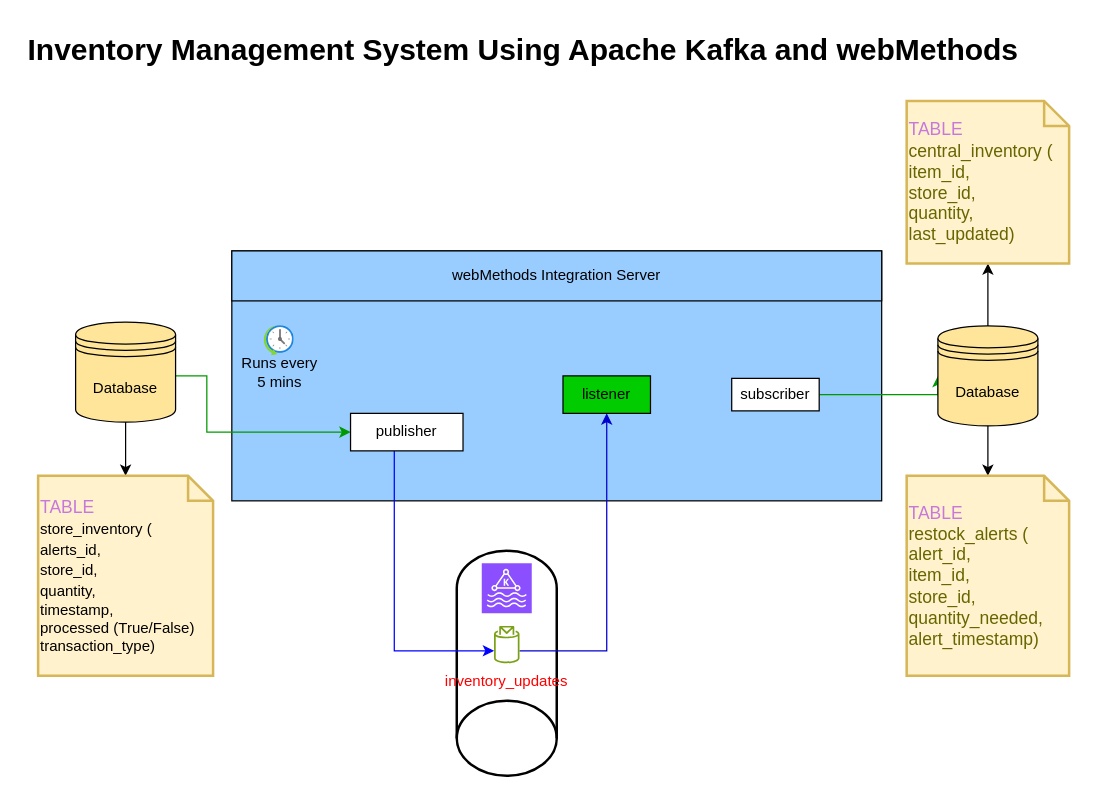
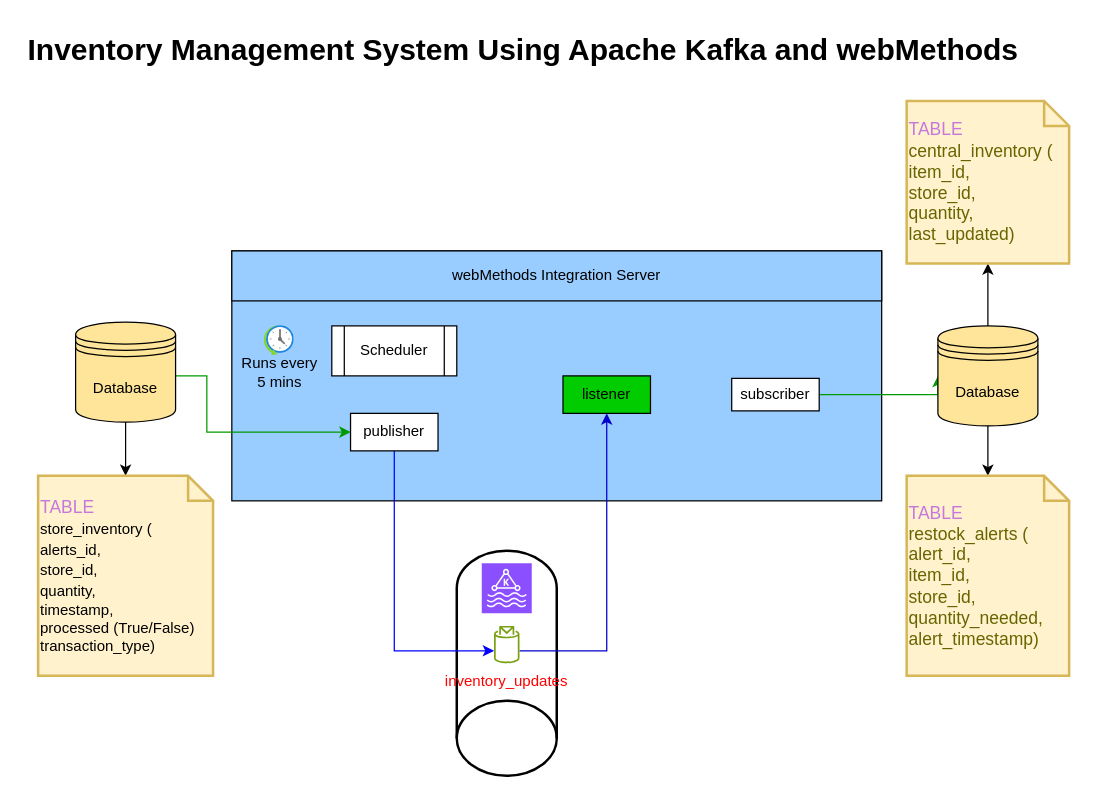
  <mxCell id="0" />
  <mxCell id="1" parent="0" />
  <mxCell id="2" value="" style="rounded=0;whiteSpace=wrap;html=1;fillColor=light-dark(#99CCFF,var(--ge-dark-color, #121212));" vertex="1" parent="1"><mxGeometry x="185" y="200" width="520" height="200" as="geometry" /></mxCell>
  <mxCell id="3" value="" style="edgeStyle=orthogonalEdgeStyle;rounded=0;orthogonalLoop=1;jettySize=auto;html=1;entryX=0;entryY=0.5;entryDx=0;entryDy=0;strokeColor=light-dark(#009900,#FFFFFF);" edge="1" parent="1" source="5" target="12"><mxGeometry relative="1" as="geometry"><Array as="points"><mxPoint x="165" y="300" /><mxPoint x="165" y="345" /></Array></mxGeometry></mxCell>
  <mxCell id="4" value="" style="edgeStyle=orthogonalEdgeStyle;rounded=0;orthogonalLoop=1;jettySize=auto;html=1;" edge="1" parent="1" source="5" target="23"><mxGeometry relative="1" as="geometry" /></mxCell>
  <mxCell id="5" value="Database" style="shape=datastore;whiteSpace=wrap;html=1;fillColor=light-dark(#FFE599,var(--ge-dark-color, #121212));" vertex="1" parent="1"><mxGeometry x="60" y="257" width="80" height="80" as="geometry" /></mxCell>
  <mxCell id="6" value="" style="strokeWidth=2;html=1;shape=mxgraph.flowchart.database;whiteSpace=wrap;rotation=-180;" vertex="1" parent="1"><mxGeometry x="365" y="440" width="80" height="180" as="geometry" /></mxCell>
  <mxCell id="7" value="" style="edgeStyle=orthogonalEdgeStyle;rounded=0;orthogonalLoop=1;jettySize=auto;html=1;entryX=0.5;entryY=1;entryDx=0;entryDy=0;strokeColor=light-dark(#0000CC,#FFFFFF);" edge="1" parent="1" source="8" target="16"><mxGeometry relative="1" as="geometry"><mxPoint x="535" y="515" as="targetPoint" /><Array as="points"><mxPoint x="485" y="520" /><mxPoint x="485" y="330" /></Array></mxGeometry></mxCell>
  <mxCell id="8" value="" style="sketch=0;outlineConnect=0;fontColor=#232F3E;gradientColor=none;fillColor=#7AA116;strokeColor=none;dashed=0;verticalLabelPosition=bottom;verticalAlign=top;align=center;html=1;fontSize=12;fontStyle=0;aspect=fixed;pointerEvents=1;shape=mxgraph.aws4.topic_2;" vertex="1" parent="1"><mxGeometry x="394.81" y="500" width="20.38" height="30" as="geometry" /></mxCell>
  <mxCell id="9" value="" style="sketch=0;points=[[0,0,0],[0.25,0,0],[0.5,0,0],[0.75,0,0],[1,0,0],[0,1,0],[0.25,1,0],[0.5,1,0],[0.75,1,0],[1,1,0],[0,0.25,0],[0,0.5,0],[0,0.75,0],[1,0.25,0],[1,0.5,0],[1,0.75,0]];outlineConnect=0;fontColor=#232F3E;fillColor=#8C4FFF;strokeColor=#ffffff;dashed=0;verticalLabelPosition=bottom;verticalAlign=top;align=center;html=1;fontSize=12;fontStyle=0;aspect=fixed;shape=mxgraph.aws4.resourceIcon;resIcon=mxgraph.aws4.managed_streaming_for_kafka;" vertex="1" parent="1"><mxGeometry x="385" y="450" width="40" height="40" as="geometry" /></mxCell>
  <mxCell id="10" value="webMethods Integration Server" style="rounded=0;whiteSpace=wrap;html=1;fillColor=light-dark(#99CCFF,var(--ge-dark-color, #121212));" vertex="1" parent="1"><mxGeometry x="185" y="200" width="520" height="40" as="geometry" /></mxCell>
  <mxCell id="11" value="" style="edgeStyle=orthogonalEdgeStyle;rounded=0;orthogonalLoop=1;jettySize=auto;html=1;strokeColor=light-dark(#0000FF,#FFFFFF);" edge="1" parent="1" source="12" target="8"><mxGeometry relative="1" as="geometry"><mxPoint x="315" y="425" as="targetPoint" /><Array as="points"><mxPoint x="315" y="520" /></Array></mxGeometry></mxCell>
- <mxCell id="12" value="publisher" style="rounded=0;whiteSpace=wrap;html=1;" vertex="1" parent="1"><mxGeometry x="280" y="330" width="90" height="30" as="geometry" /></mxCell>
+ <mxCell id="12" value="publisher" style="rounded=0;whiteSpace=wrap;html=1;" vertex="1" parent="1"><mxGeometry x="280" y="330" width="70" height="30" as="geometry" /></mxCell>
+ <mxCell id="13" value="Scheduler" style="shape=process;whiteSpace=wrap;html=1;backgroundOutline=1;" vertex="1" parent="1"><mxGeometry x="265" y="260" width="100" height="40" as="geometry" /></mxCell>
  <mxCell id="14" value="" style="image;aspect=fixed;html=1;points=[];align=center;fontSize=12;image=img/lib/azure2/general/Scheduler.svg;" vertex="1" parent="1"><mxGeometry x="211" y="260" width="24" height="24" as="geometry" /></mxCell>
  <mxCell id="15" value="Runs every 5 mins" style="text;html=1;align=center;verticalAlign=middle;whiteSpace=wrap;rounded=0;" vertex="1" parent="1"><mxGeometry x="191.5" y="284" width="63" height="26" as="geometry" /></mxCell>
  <mxCell id="16" value="listener" style="rounded=0;whiteSpace=wrap;html=1;fillColor=light-dark(#00CC00,var(--ge-dark-color, #121212));" vertex="1" parent="1"><mxGeometry x="450" y="300" width="70" height="30" as="geometry" /></mxCell>
  <mxCell id="17" value="" style="edgeStyle=orthogonalEdgeStyle;rounded=0;orthogonalLoop=1;jettySize=auto;html=1;entryX=0;entryY=0.5;entryDx=0;entryDy=0;strokeColor=light-dark(#009900,#FFFFFF);" edge="1" parent="1" source="18" target="21"><mxGeometry relative="1" as="geometry"><mxPoint x="710" y="315" as="targetPoint" /><Array as="points"><mxPoint x="715" y="315" /><mxPoint x="715" y="315" /></Array></mxGeometry></mxCell>
  <mxCell id="18" value="subscriber" style="rounded=0;whiteSpace=wrap;html=1;" vertex="1" parent="1"><mxGeometry x="585" y="302" width="70" height="26" as="geometry" /></mxCell>
  <mxCell id="19" value="" style="edgeStyle=orthogonalEdgeStyle;rounded=0;orthogonalLoop=1;jettySize=auto;html=1;" edge="1" parent="1" source="21" target="24"><mxGeometry relative="1" as="geometry" /></mxCell>
  <mxCell id="20" value="" style="edgeStyle=orthogonalEdgeStyle;rounded=0;orthogonalLoop=1;jettySize=auto;html=1;" edge="1" parent="1" source="21" target="26"><mxGeometry relative="1" as="geometry" /></mxCell>
  <mxCell id="21" value="Database" style="shape=datastore;whiteSpace=wrap;html=1;fillColor=light-dark(#FFE599,var(--ge-dark-color, #121212));" vertex="1" parent="1"><mxGeometry x="750" y="260" width="80" height="80" as="geometry" /></mxCell>
  <mxCell id="22" value="&lt;br&gt;&lt;div&gt;&lt;font style=&quot;color: rgb(255, 0, 0);&quot;&gt;inventory_updates&lt;/font&gt;&lt;/div&gt;&lt;div&gt;&lt;br/&gt;&lt;/div&gt;" style="text;html=1;align=center;verticalAlign=middle;whiteSpace=wrap;rounded=0;" vertex="1" parent="1"><mxGeometry x="330" y="540" width="150" height="10" as="geometry" /></mxCell>
  <mxCell id="23" value="&lt;span style=&quot;color: rgb(0, 0, 0); font-size: 12px; text-wrap-mode: nowrap;&quot;&gt;&lt;span style=&quot;color: rgb(198, 120, 221); font-size: 14px; text-wrap-mode: wrap;&quot;&gt;TABLE&lt;/span&gt;&amp;nbsp;&lt;/span&gt;&lt;div&gt;&lt;span style=&quot;color: rgb(0, 0, 0); font-size: 12px; text-wrap-mode: nowrap;&quot;&gt;store_inventory (&lt;/span&gt;&lt;/div&gt;&lt;div&gt;&lt;span style=&quot;color: rgb(0, 0, 0); font-size: 12px; text-wrap-mode: nowrap;&quot;&gt;alerts_id,&lt;/span&gt;&lt;/div&gt;&lt;div&gt;&lt;span style=&quot;color: rgb(0, 0, 0); font-size: 12px; text-wrap-mode: nowrap;&quot;&gt;store_id,&lt;/span&gt;&lt;/div&gt;&lt;div&gt;&lt;span style=&quot;color: rgb(0, 0, 0); font-size: 12px; text-wrap-mode: nowrap;&quot;&gt;quantity,&lt;/span&gt;&lt;div style=&quot;color: rgb(0, 0, 0); font-size: 12px;&quot;&gt;&lt;span style=&quot;text-wrap-mode: nowrap;&quot;&gt;timestamp,&lt;/span&gt;&lt;/div&gt;&lt;div style=&quot;color: rgb(0, 0, 0); font-size: 12px;&quot;&gt;&lt;span style=&quot;text-wrap-mode: nowrap;&quot;&gt;processed (True/False)&lt;/span&gt;&lt;/div&gt;&lt;div style=&quot;color: rgb(0, 0, 0); font-size: 12px;&quot;&gt;&lt;span style=&quot;text-wrap-mode: nowrap;&quot;&gt;transaction_type)&lt;/span&gt;&lt;/div&gt;&lt;/div&gt;" style="shape=note;strokeWidth=2;fontSize=14;size=20;whiteSpace=wrap;html=1;fillColor=#fff2cc;strokeColor=#d6b656;fontColor=#666600;align=left;" vertex="1" parent="1"><mxGeometry x="30" y="380" width="140" height="160" as="geometry" /></mxCell>
  <mxCell id="24" value="&lt;div&gt;&lt;span style=&quot;color: rgb(198, 120, 221);&quot;&gt;TABLE&lt;/span&gt;&lt;/div&gt;central_inventory (&lt;br&gt;    item_id,&lt;br&gt;    store_id,&lt;br&gt;    quantity,&lt;br&gt;    last_updated)" style="shape=note;strokeWidth=2;fontSize=14;size=20;whiteSpace=wrap;html=1;fillColor=#fff2cc;strokeColor=#d6b656;fontColor=#666600;align=left;" vertex="1" parent="1"><mxGeometry x="725" y="80" width="130" height="130" as="geometry" /></mxCell>
  <mxCell id="25" value="&lt;div&gt;Inventory Management System Using Apache Kafka and webMethods&lt;/div&gt;" style="text;strokeColor=none;fillColor=none;html=1;fontSize=24;fontStyle=1;verticalAlign=middle;align=left;" vertex="1" parent="1"><mxGeometry x="20" y="20" width="800" height="40" as="geometry" /></mxCell>
  <mxCell id="26" value="&lt;div&gt;&lt;span style=&quot;color: rgb(198, 120, 221);&quot;&gt;TABLE&lt;/span&gt; restock_alerts (&lt;br/&gt;    alert_id,&lt;/div&gt;&lt;div&gt;item_id,&lt;/div&gt;&lt;div&gt;store_id,&lt;br/&gt;    quantity_needed,&lt;br/&gt;    alert_timestamp)&lt;/div&gt;" style="shape=note;strokeWidth=2;fontSize=14;size=20;whiteSpace=wrap;html=1;fillColor=#fff2cc;strokeColor=#d6b656;fontColor=#666600;align=left;" vertex="1" parent="1"><mxGeometry x="725" y="380" width="130" height="160" as="geometry" /></mxCell>
